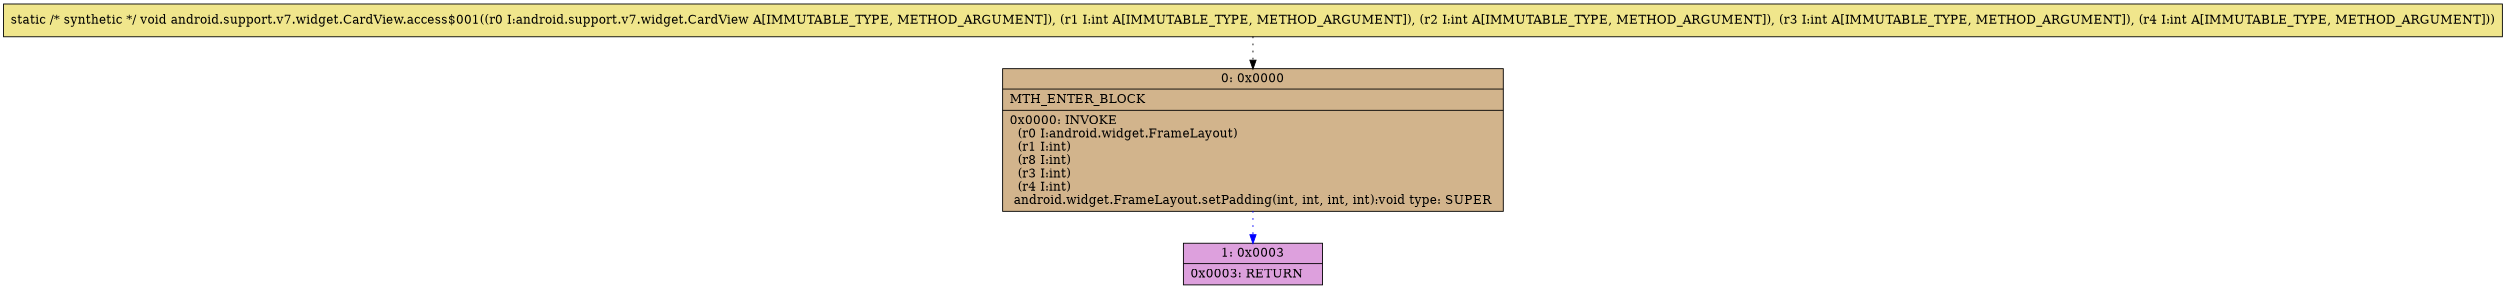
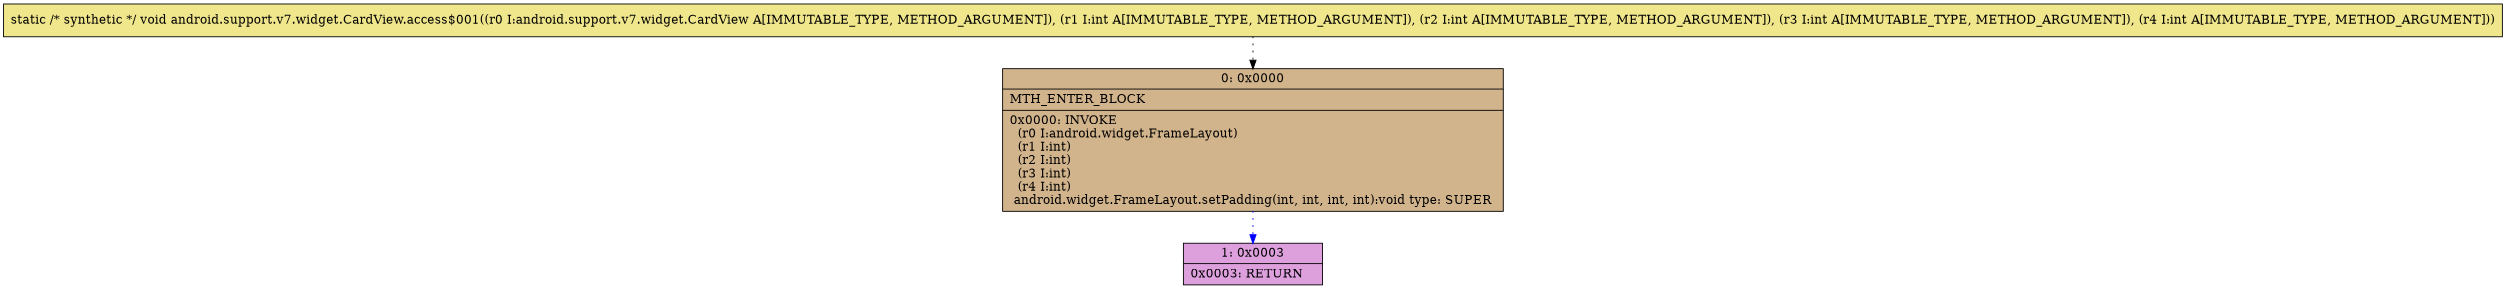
  digraph {
    node [shape=record style=filled]
    edge [style=dotted]
-   n1 [label="{0\:\ 0x0000|MTH_ENTER_BLOCK\l|0x0000: INVOKE  \l  (r0 I:android.widget.FrameLayout)\l  (r1 I:int)\l  (r8 I:int)\l  (r3 I:int)\l  (r4 I:int)\l android.widget.FrameLayout.setPadding(int, int, int, int):void type: SUPER \l}" fillcolor=tan]
+   n1 [label="{0\:\ 0x0000|MTH_ENTER_BLOCK\l|0x0000: INVOKE  \l  (r0 I:android.widget.FrameLayout)\l  (r1 I:int)\l  (r2 I:int)\l  (r3 I:int)\l  (r4 I:int)\l android.widget.FrameLayout.setPadding(int, int, int, int):void type: SUPER \l}" fillcolor=tan]
    n2 [label="{1\:\ 0x0003|0x0003: RETURN   \l}" fillcolor=plum]
    n3 [label="{static \/* synthetic *\/ void android.support.v7.widget.CardView.access$001((r0 I:android.support.v7.widget.CardView A[IMMUTABLE_TYPE, METHOD_ARGUMENT]), (r1 I:int A[IMMUTABLE_TYPE, METHOD_ARGUMENT]), (r2 I:int A[IMMUTABLE_TYPE, METHOD_ARGUMENT]), (r3 I:int A[IMMUTABLE_TYPE, METHOD_ARGUMENT]), (r4 I:int A[IMMUTABLE_TYPE, METHOD_ARGUMENT])) }" fillcolor=khaki]
    n1 -> n2 [color=blue]
    n3 -> n1 [color=black]
  }
